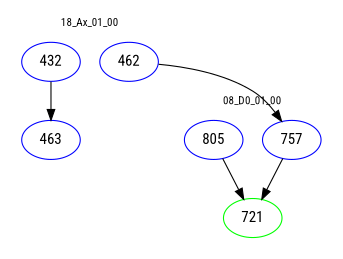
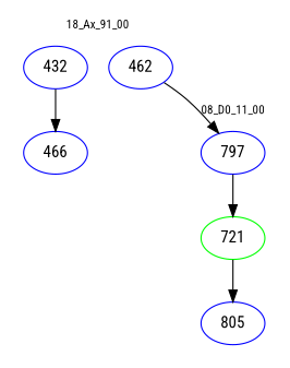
  digraph {
    fontname="Roboto Condensed"
    node [color=blue fontname="Roboto Condensed"]
    edge [color=black fontname="Roboto Condensed"]
    n1 [label=462]
    n2 [label=432]
-   n3 [label=463]
-   n4 [label=757]
+   n3 [label=466]
+   n4 [label=797]
    n5 [color=green label=721]
    n6 [label=805]
    subgraph cluster_1 {
      color=white
      fontsize=10
-     label="18_Ax_01_00"
+     label="18_Ax_91_00"
      n1
      n2
      n3
    }
    subgraph cluster_2 {
      color=white
      fontsize=10
-     label="08_D0_01_00"
+     label="08_D0_11_00"
      n4
      n5
      n6
    }
    n1 -> n4
    n2 -> n3
    n4 -> n5
-   n6 -> n5
+   n5 -> n6
  }
